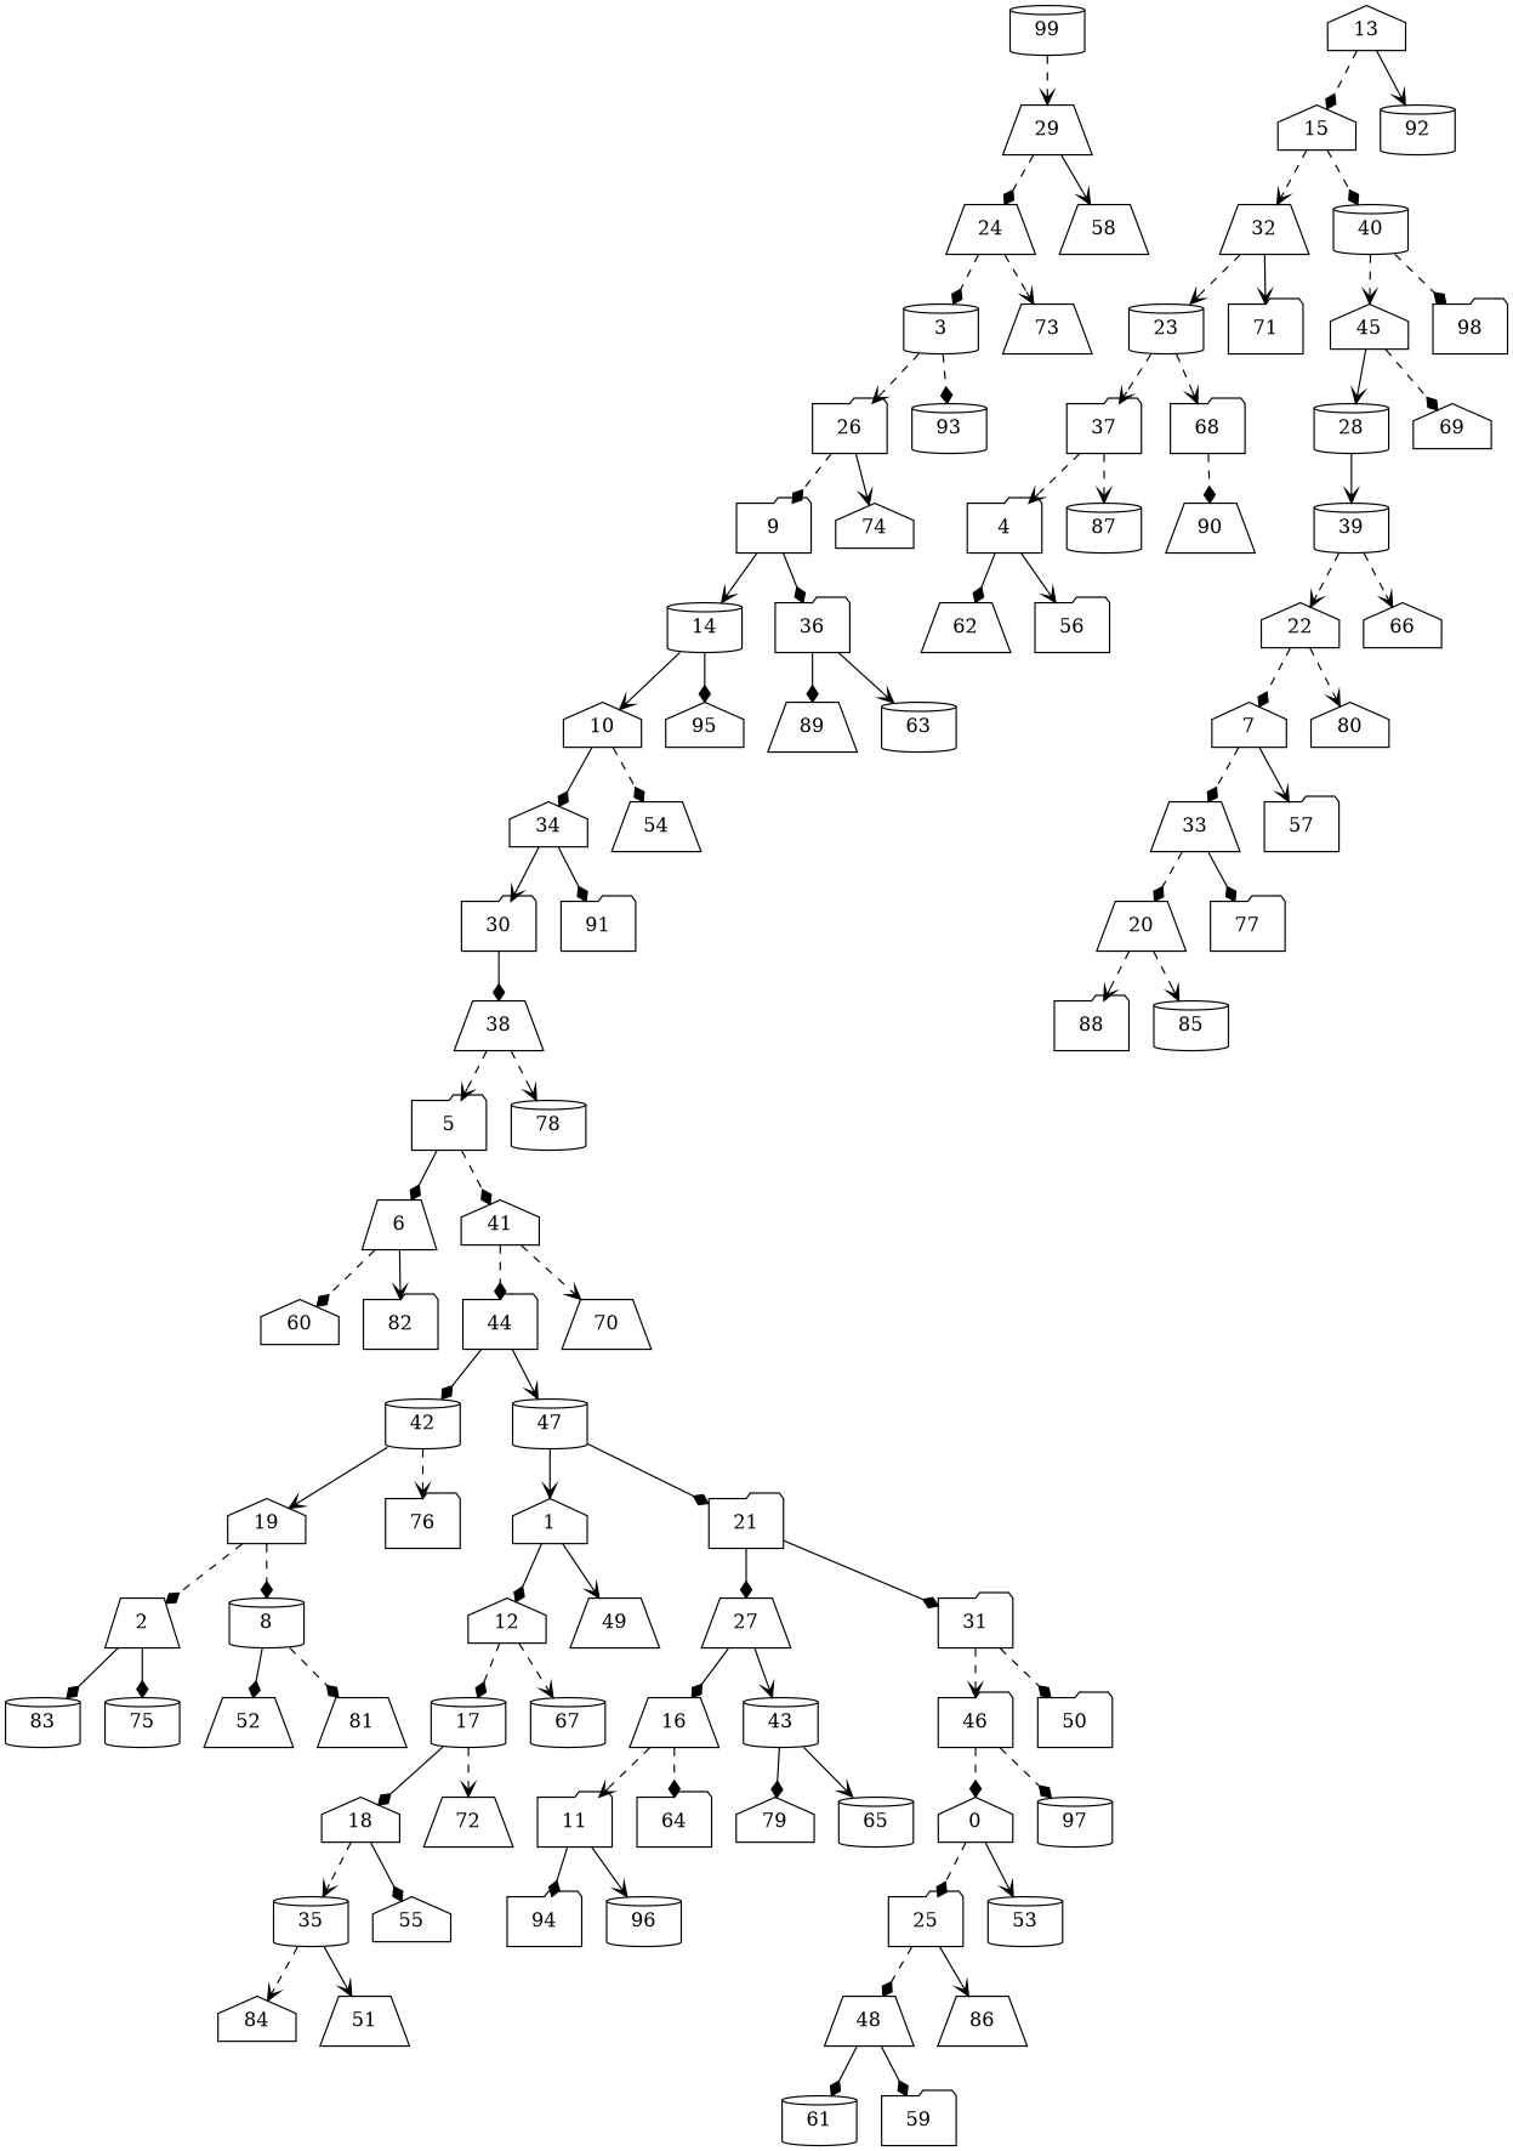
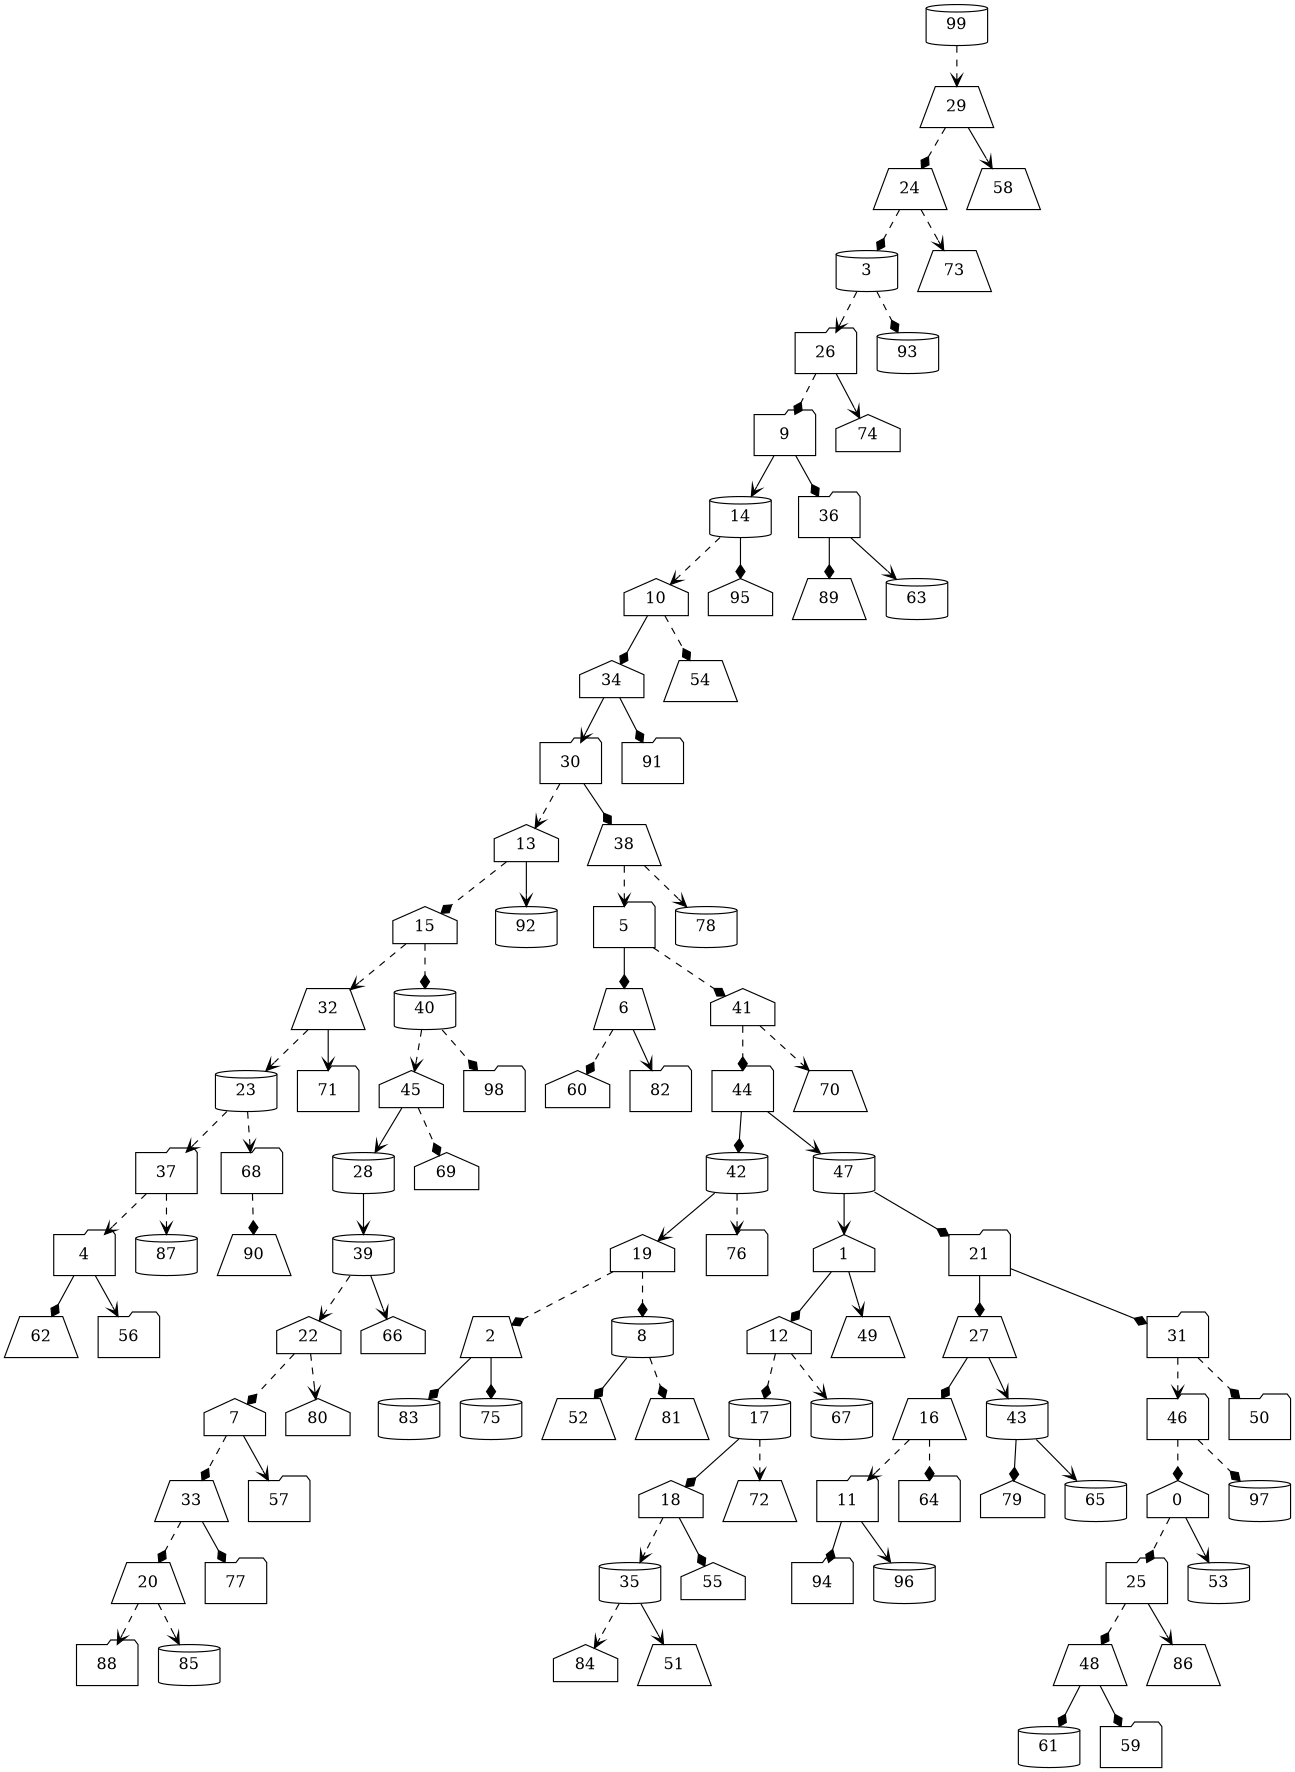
  digraph {
    node [shape=folder]
    edge [arrowhead=diamond style=dashed]
    n1 [label=0 shape=house]
    n2 [label=25]
    n3 [label=53 shape=cylinder]
    n4 [label=48 shape=trapezium]
    n5 [label=86 shape=trapezium]
    n6 [label=1 shape=house]
    n7 [label=12 shape=house]
    n8 [label=49 shape=trapezium]
    n9 [label=17 shape=cylinder]
    n10 [label=67 shape=cylinder]
    n11 [label=2 shape=trapezium]
    n12 [label=83 shape=cylinder]
    n13 [label=75 shape=cylinder]
    n14 [label=3 shape=cylinder]
    n15 [label=26]
    n16 [label=93 shape=cylinder]
    n17 [label=9]
    n18 [label=74 shape=house]
    n19 [label=4]
    n20 [label=62 shape=trapezium]
    n21 [label=56]
    n22 [label=5]
    n23 [label=6 shape=trapezium]
    n24 [label=41 shape=house]
    n25 [label=60 shape=house]
    n26 [label=82]
    n27 [label=44]
    n28 [label=70 shape=trapezium]
    n29 [label=7 shape=house]
    n30 [label=33 shape=trapezium]
    n31 [label=57]
    n32 [label=20 shape=trapezium]
    n33 [label=77]
    n34 [label=8 shape=cylinder]
    n35 [label=52 shape=trapezium]
    n36 [label=81 shape=trapezium]
    n37 [label=14 shape=cylinder]
    n38 [label=36]
    n39 [label=10 shape=house]
    n40 [label=95 shape=house]
    n41 [label=89 shape=trapezium]
    n42 [label=63 shape=cylinder]
    n43 [label=34 shape=house]
    n44 [label=54 shape=trapezium]
    n45 [label=30]
    n46 [label=91]
    n47 [label=11]
    n48 [label=94]
    n49 [label=96 shape=cylinder]
    n50 [label=18 shape=house]
    n51 [label=72 shape=trapezium]
    n52 [label=13 shape=house]
    n53 [label=15 shape=house]
    n54 [label=92 shape=cylinder]
    n55 [label=32 shape=trapezium]
    n56 [label=40 shape=cylinder]
    n57 [label=23 shape=cylinder]
    n58 [label=71]
    n59 [label=45 shape=house]
    n60 [label=98]
    n61 [label=16 shape=trapezium]
    n62 [label=64]
    n63 [label=35 shape=cylinder]
    n64 [label=55 shape=house]
    n65 [label=84 shape=house]
    n66 [label=51 shape=trapezium]
    n67 [label=19 shape=house]
    n68 [label=88]
    n69 [label=85 shape=cylinder]
    n70 [label=21]
    n71 [label=27 shape=trapezium]
    n72 [label=31]
    n73 [label=43 shape=cylinder]
    n74 [label=46]
    n75 [label=50]
    n76 [label=22 shape=house]
    n77 [label=80 shape=house]
    n78 [label=37]
    n79 [label=68]
    n80 [label=87 shape=cylinder]
    n81 [label=90 shape=trapezium]
    n82 [label=24 shape=trapezium]
    n83 [label=73 shape=trapezium]
    n84 [label=61 shape=cylinder]
    n85 [label=59]
    n86 [label=79 shape=house]
    n87 [label=65 shape=cylinder]
    n88 [label=28 shape=cylinder]
    n89 [label=39 shape=cylinder]
    n90 [label=66 shape=house]
    n91 [label=29 shape=trapezium]
    n92 [label=58 shape=trapezium]
    n93 [label=38 shape=trapezium]
    n94 [label=78 shape=cylinder]
    n95 [label=97 shape=cylinder]
    n96 [label=69 shape=house]
    n97 [label=42 shape=cylinder]
    n98 [label=47 shape=cylinder]
    n99 [label=76]
    n100 [label=99 shape=cylinder]
    n1 -> n2
    n1 -> n3 [arrowhead=vee style=solid]
    n2 -> n4
    n2 -> n5 [arrowhead=vee style=solid]
    n4 -> n84 [style=solid]
    n4 -> n85 [style=solid]
    n6 -> n7 [style=solid]
    n6 -> n8 [arrowhead=vee style=solid]
    n7 -> n9
    n7 -> n10 [arrowhead=vee]
    n9 -> n50 [style=solid]
    n9 -> n51 [arrowhead=vee]
    n11 -> n12 [style=solid]
    n11 -> n13 [style=solid]
    n14 -> n15 [arrowhead=vee]
    n14 -> n16
    n15 -> n17
    n15 -> n18 [arrowhead=vee style=solid]
    n17 -> n37 [arrowhead=vee style=solid]
    n17 -> n38 [style=solid]
    n19 -> n20 [style=solid]
    n19 -> n21 [arrowhead=vee style=solid]
    n22 -> n23 [style=solid]
    n22 -> n24
    n23 -> n25
    n23 -> n26 [arrowhead=vee style=solid]
    n24 -> n27
    n24 -> n28 [arrowhead=vee]
    n27 -> n97 [style=solid]
    n27 -> n98 [arrowhead=vee style=solid]
    n29 -> n30
    n29 -> n31 [arrowhead=vee style=solid]
    n30 -> n32
    n30 -> n33 [style=solid]
    n32 -> n68 [arrowhead=vee]
    n32 -> n69 [arrowhead=vee]
    n34 -> n35 [style=solid]
    n34 -> n36
-   n37 -> n39 [arrowhead=vee style=solid]
+   n37 -> n39 [arrowhead=vee]
    n37 -> n40 [style=solid]
    n38 -> n41 [style=solid]
    n38 -> n42 [arrowhead=vee style=solid]
    n39 -> n43 [style=solid]
    n39 -> n44
    n43 -> n45 [arrowhead=vee style=solid]
    n43 -> n46 [style=solid]
+   n45 -> n52 [arrowhead=vee]
    n45 -> n93 [style=solid]
    n47 -> n48 [style=solid]
    n47 -> n49 [arrowhead=vee style=solid]
    n50 -> n63 [arrowhead=vee]
    n50 -> n64 [style=solid]
    n52 -> n53
    n52 -> n54 [arrowhead=vee style=solid]
    n53 -> n55 [arrowhead=vee]
    n53 -> n56
    n55 -> n57 [arrowhead=vee]
    n55 -> n58 [arrowhead=vee style=solid]
    n56 -> n59 [arrowhead=vee]
    n56 -> n60
    n57 -> n78 [arrowhead=vee]
    n57 -> n79 [arrowhead=vee]
    n59 -> n88 [arrowhead=vee style=solid]
    n59 -> n96
    n61 -> n47 [arrowhead=vee]
    n61 -> n62
    n63 -> n65 [arrowhead=vee]
    n63 -> n66 [arrowhead=vee style=solid]
    n67 -> n11
    n67 -> n34
    n70 -> n71 [style=solid]
    n70 -> n72 [style=solid]
    n71 -> n61 [style=solid]
    n71 -> n73 [arrowhead=vee style=solid]
    n72 -> n74 [arrowhead=vee]
    n72 -> n75
    n73 -> n86 [style=solid]
    n73 -> n87 [arrowhead=vee style=solid]
    n74 -> n1
    n74 -> n95
    n76 -> n29
    n76 -> n77 [arrowhead=vee]
    n78 -> n19 [arrowhead=vee]
    n78 -> n80 [arrowhead=vee]
    n79 -> n81
    n82 -> n14
    n82 -> n83 [arrowhead=vee]
    n88 -> n89 [arrowhead=vee style=solid]
    n89 -> n76 [arrowhead=vee]
-   n89 -> n90 [arrowhead=vee]
+   n89 -> n90 [arrowhead=vee style=solid]
    n91 -> n82
    n91 -> n92 [arrowhead=vee style=solid]
    n93 -> n22 [arrowhead=vee]
    n93 -> n94 [arrowhead=vee]
    n97 -> n67 [arrowhead=vee style=solid]
    n97 -> n99 [arrowhead=vee]
    n98 -> n6 [arrowhead=vee style=solid]
    n98 -> n70 [style=solid]
    n100 -> n91 [arrowhead=vee]
  }
